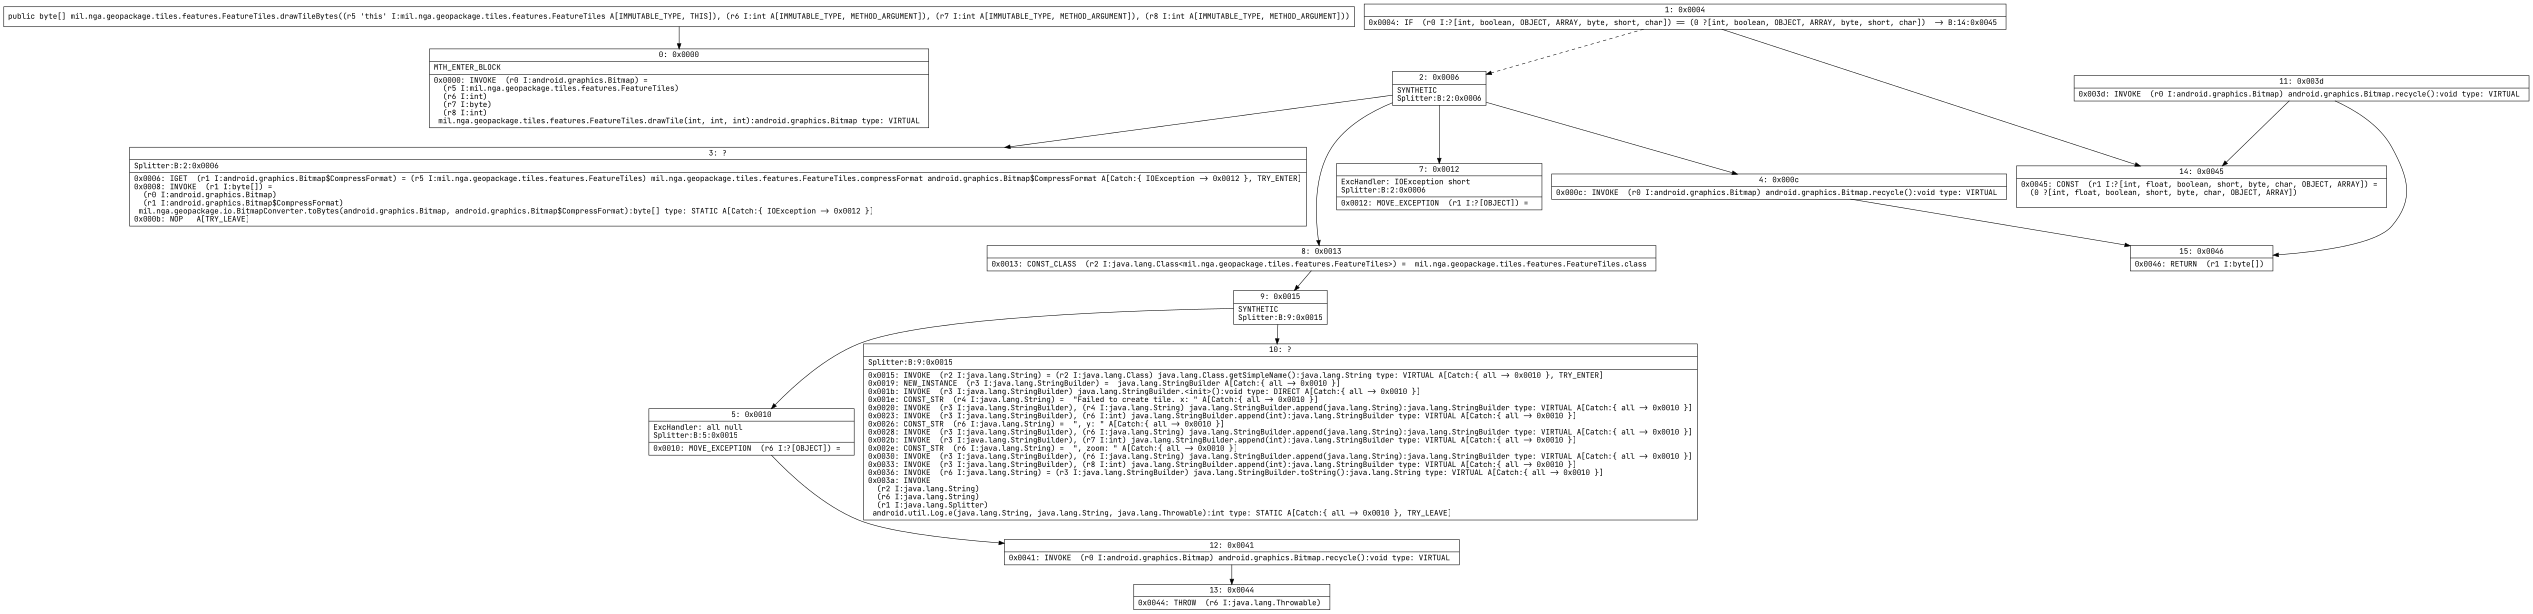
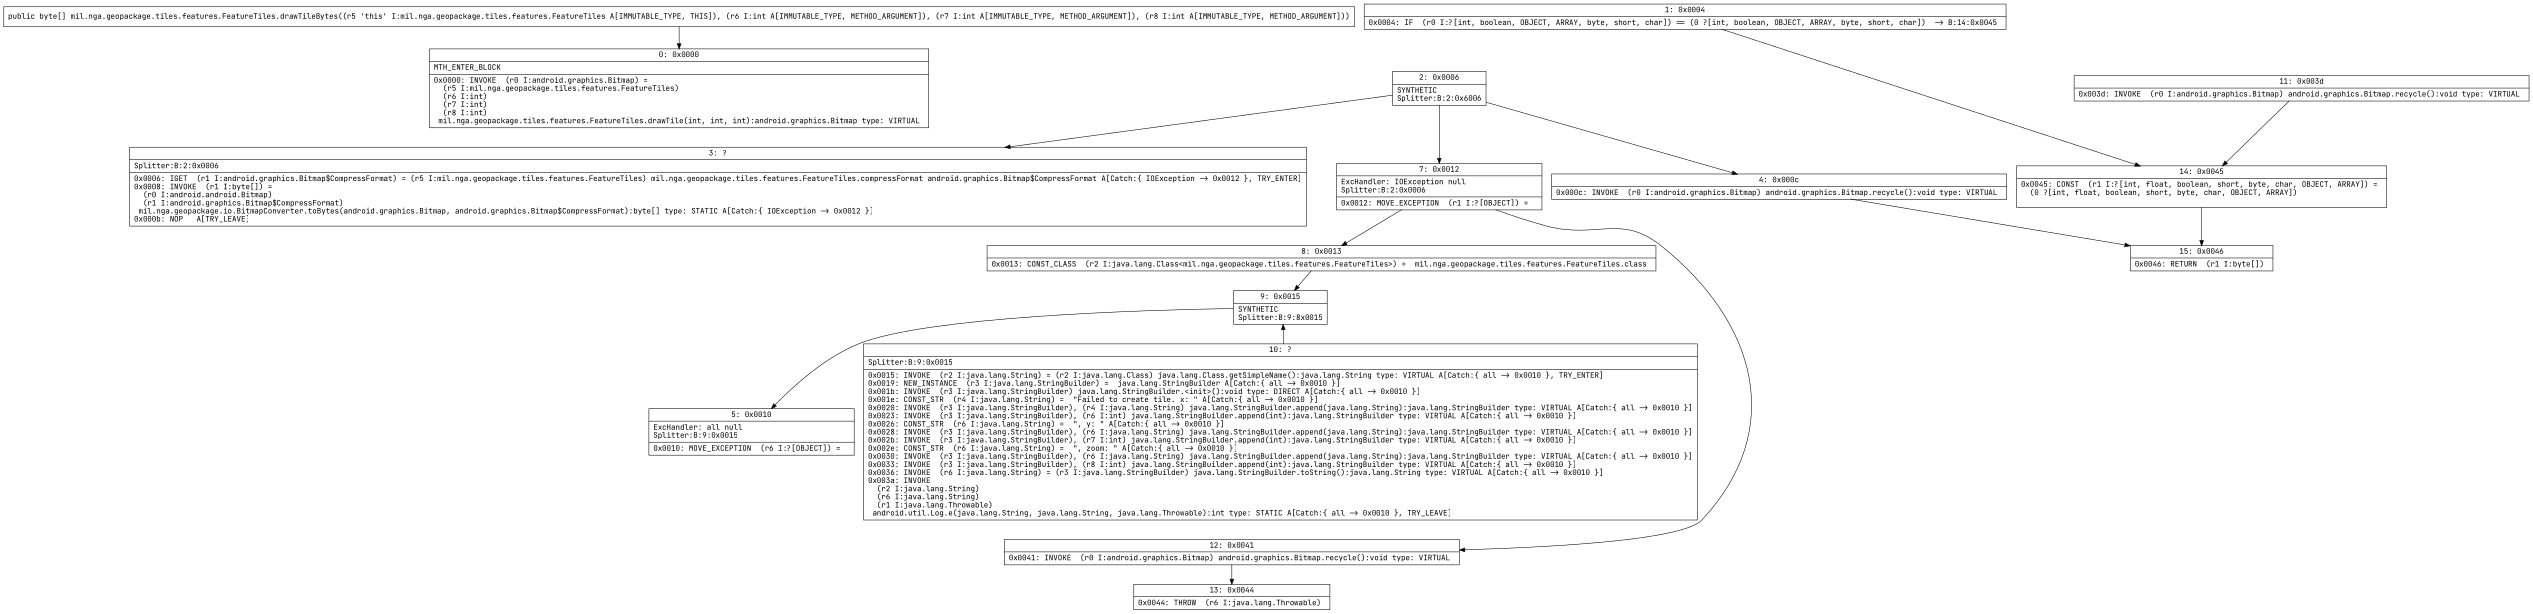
  digraph {
    fontname="JetBrains Mono"
    node [fontname="JetBrains Mono" shape=record]
    edge [fontname="JetBrains Mono"]
-   n1 [label="{0\:\ 0x0000|MTH_ENTER_BLOCK\l|0x0000: INVOKE  (r0 I:android.graphics.Bitmap) = \l  (r5 I:mil.nga.geopackage.tiles.features.FeatureTiles)\l  (r6 I:int)\l  (r7 I:byte)\l  (r8 I:int)\l mil.nga.geopackage.tiles.features.FeatureTiles.drawTile(int, int, int):android.graphics.Bitmap type: VIRTUAL \l}"]
+   n1 [label="{0\:\ 0x0000|MTH_ENTER_BLOCK\l|0x0000: INVOKE  (r0 I:android.graphics.Bitmap) = \l  (r5 I:mil.nga.geopackage.tiles.features.FeatureTiles)\l  (r6 I:int)\l  (r7 I:int)\l  (r8 I:int)\l mil.nga.geopackage.tiles.features.FeatureTiles.drawTile(int, int, int):android.graphics.Bitmap type: VIRTUAL \l}"]
    n2 [label="{1\:\ 0x0004|0x0004: IF  (r0 I:?[int, boolean, OBJECT, ARRAY, byte, short, char]) == (0 ?[int, boolean, OBJECT, ARRAY, byte, short, char])  \-\> B:14:0x0045 \l}"]
-   n3 [label="{2\:\ 0x0006|SYNTHETIC\lSplitter:B:2:0x0006\l}"]
+   n3 [label="{2\:\ 0x0006|SYNTHETIC\lSplitter:B:2:0x6006\l}"]
    n4 [label="{14\:\ 0x0045|0x0045: CONST  (r1 I:?[int, float, boolean, short, byte, char, OBJECT, ARRAY]) = \l  (0 ?[int, float, boolean, short, byte, char, OBJECT, ARRAY])\l \l}"]
-   n5 [label="{3\:\ ?|Splitter:B:2:0x0006\l|0x0006: IGET  (r1 I:android.graphics.Bitmap$CompressFormat) = (r5 I:mil.nga.geopackage.tiles.features.FeatureTiles) mil.nga.geopackage.tiles.features.FeatureTiles.compressFormat android.graphics.Bitmap$CompressFormat A[Catch:\{ IOException \-\> 0x0012 \}, TRY_ENTER]\l0x0008: INVOKE  (r1 I:byte[]) = \l  (r0 I:android.graphics.Bitmap)\l  (r1 I:android.graphics.Bitmap$CompressFormat)\l mil.nga.geopackage.io.BitmapConverter.toBytes(android.graphics.Bitmap, android.graphics.Bitmap$CompressFormat):byte[] type: STATIC A[Catch:\{ IOException \-\> 0x0012 \}]\l0x000b: NOP   A[TRY_LEAVE]\l}"]
-   n6 [label="{7\:\ 0x0012|ExcHandler: IOException short\lSplitter:B:2:0x0006\l|0x0012: MOVE_EXCEPTION  (r1 I:?[OBJECT]) =  \l}"]
+   n5 [label="{3\:\ ?|Splitter:B:2:0x0006\l|0x0006: IGET  (r1 I:android.graphics.Bitmap$CompressFormat) = (r5 I:mil.nga.geopackage.tiles.features.FeatureTiles) mil.nga.geopackage.tiles.features.FeatureTiles.compressFormat android.graphics.Bitmap$CompressFormat A[Catch:\{ IOException \-\> 0x0012 \}, TRY_ENTER]\l0x0008: INVOKE  (r1 I:byte[]) = \l  (r0 I:android.android.Bitmap)\l  (r1 I:android.graphics.Bitmap$CompressFormat)\l mil.nga.geopackage.io.BitmapConverter.toBytes(android.graphics.Bitmap, android.graphics.Bitmap$CompressFormat):byte[] type: STATIC A[Catch:\{ IOException \-\> 0x0012 \}]\l0x000b: NOP   A[TRY_LEAVE]\l}"]
+   n6 [label="{7\:\ 0x0012|ExcHandler: IOException null\lSplitter:B:2:0x0006\l|0x0012: MOVE_EXCEPTION  (r1 I:?[OBJECT]) =  \l}"]
    n7 [label="{4\:\ 0x000c|0x000c: INVOKE  (r0 I:android.graphics.Bitmap) android.graphics.Bitmap.recycle():void type: VIRTUAL \l}"]
    n8 [label="{15\:\ 0x0046|0x0046: RETURN  (r1 I:byte[]) \l}"]
    n9 [label="{8\:\ 0x0013|0x0013: CONST_CLASS  (r2 I:java.lang.Class\<mil.nga.geopackage.tiles.features.FeatureTiles\>) =  mil.nga.geopackage.tiles.features.FeatureTiles.class \l}"]
-   n10 [label="{5\:\ 0x0010|ExcHandler: all null\lSplitter:B:5:0x0015\l|0x0010: MOVE_EXCEPTION  (r6 I:?[OBJECT]) =  \l}"]
+   n10 [label="{5\:\ 0x0010|ExcHandler: all null\lSplitter:B:9:0x0015\l|0x0010: MOVE_EXCEPTION  (r6 I:?[OBJECT]) =  \l}"]
    n11 [label="{12\:\ 0x0041|0x0041: INVOKE  (r0 I:android.graphics.Bitmap) android.graphics.Bitmap.recycle():void type: VIRTUAL \l}"]
    n12 [label="{13\:\ 0x0044|0x0044: THROW  (r6 I:java.lang.Throwable) \l}"]
-   n13 [label="{9\:\ 0x0015|SYNTHETIC\lSplitter:B:9:0x0015\l}"]
-   n14 [label="{10\:\ ?|Splitter:B:9:0x0015\l|0x0015: INVOKE  (r2 I:java.lang.String) = (r2 I:java.lang.Class) java.lang.Class.getSimpleName():java.lang.String type: VIRTUAL A[Catch:\{ all \-\> 0x0010 \}, TRY_ENTER]\l0x0019: NEW_INSTANCE  (r3 I:java.lang.StringBuilder) =  java.lang.StringBuilder A[Catch:\{ all \-\> 0x0010 \}]\l0x001b: INVOKE  (r3 I:java.lang.StringBuilder) java.lang.StringBuilder.\<init\>():void type: DIRECT A[Catch:\{ all \-\> 0x0010 \}]\l0x001e: CONST_STR  (r4 I:java.lang.String) =  \"Failed to create tile. x: \" A[Catch:\{ all \-\> 0x0010 \}]\l0x0020: INVOKE  (r3 I:java.lang.StringBuilder), (r4 I:java.lang.String) java.lang.StringBuilder.append(java.lang.String):java.lang.StringBuilder type: VIRTUAL A[Catch:\{ all \-\> 0x0010 \}]\l0x0023: INVOKE  (r3 I:java.lang.StringBuilder), (r6 I:int) java.lang.StringBuilder.append(int):java.lang.StringBuilder type: VIRTUAL A[Catch:\{ all \-\> 0x0010 \}]\l0x0026: CONST_STR  (r6 I:java.lang.String) =  \", y: \" A[Catch:\{ all \-\> 0x0010 \}]\l0x0028: INVOKE  (r3 I:java.lang.StringBuilder), (r6 I:java.lang.String) java.lang.StringBuilder.append(java.lang.String):java.lang.StringBuilder type: VIRTUAL A[Catch:\{ all \-\> 0x0010 \}]\l0x002b: INVOKE  (r3 I:java.lang.StringBuilder), (r7 I:int) java.lang.StringBuilder.append(int):java.lang.StringBuilder type: VIRTUAL A[Catch:\{ all \-\> 0x0010 \}]\l0x002e: CONST_STR  (r6 I:java.lang.String) =  \", zoom: \" A[Catch:\{ all \-\> 0x0010 \}]\l0x0030: INVOKE  (r3 I:java.lang.StringBuilder), (r6 I:java.lang.String) java.lang.StringBuilder.append(java.lang.String):java.lang.StringBuilder type: VIRTUAL A[Catch:\{ all \-\> 0x0010 \}]\l0x0033: INVOKE  (r3 I:java.lang.StringBuilder), (r8 I:int) java.lang.StringBuilder.append(int):java.lang.StringBuilder type: VIRTUAL A[Catch:\{ all \-\> 0x0010 \}]\l0x0036: INVOKE  (r6 I:java.lang.String) = (r3 I:java.lang.StringBuilder) java.lang.StringBuilder.toString():java.lang.String type: VIRTUAL A[Catch:\{ all \-\> 0x0010 \}]\l0x003a: INVOKE  \l  (r2 I:java.lang.String)\l  (r6 I:java.lang.String)\l  (r1 I:java.lang.Splitter)\l android.util.Log.e(java.lang.String, java.lang.String, java.lang.Throwable):int type: STATIC A[Catch:\{ all \-\> 0x0010 \}, TRY_LEAVE]\l}"]
+   n13 [label="{9\:\ 0x0015|SYNTHETIC\lSplitter:B:9:8x0015\l}"]
+   n14 [label="{10\:\ ?|Splitter:B:9:0x0015\l|0x0015: INVOKE  (r2 I:java.lang.String) = (r2 I:java.lang.Class) java.lang.Class.getSimpleName():java.lang.String type: VIRTUAL A[Catch:\{ all \-\> 0x0010 \}, TRY_ENTER]\l0x0019: NEW_INSTANCE  (r3 I:java.lang.StringBuilder) =  java.lang.StringBuilder A[Catch:\{ all \-\> 0x0010 \}]\l0x001b: INVOKE  (r3 I:java.lang.StringBuilder) java.lang.StringBuilder.\<init\>():void type: DIRECT A[Catch:\{ all \-\> 0x0010 \}]\l0x001e: CONST_STR  (r4 I:java.lang.String) =  \"Failed to create tile. x: \" A[Catch:\{ all \-\> 0x0010 \}]\l0x0020: INVOKE  (r3 I:java.lang.StringBuilder), (r4 I:java.lang.String) java.lang.StringBuilder.append(java.lang.String):java.lang.StringBuilder type: VIRTUAL A[Catch:\{ all \-\> 0x0010 \}]\l0x0023: INVOKE  (r3 I:java.lang.StringBuilder), (r6 I:int) java.lang.StringBuilder.append(int):java.lang.StringBuilder type: VIRTUAL A[Catch:\{ all \-\> 0x0010 \}]\l0x0026: CONST_STR  (r6 I:java.lang.String) =  \", y: \" A[Catch:\{ all \-\> 0x0010 \}]\l0x0028: INVOKE  (r3 I:java.lang.StringBuilder), (r6 I:java.lang.String) java.lang.StringBuilder.append(java.lang.String):java.lang.StringBuilder type: VIRTUAL A[Catch:\{ all \-\> 0x0010 \}]\l0x002b: INVOKE  (r3 I:java.lang.StringBuilder), (r7 I:int) java.lang.StringBuilder.append(int):java.lang.StringBuilder type: VIRTUAL A[Catch:\{ all \-\> 0x0010 \}]\l0x002e: CONST_STR  (r6 I:java.lang.String) =  \", zoom: \" A[Catch:\{ all \-\> 0x0010 \}]\l0x0030: INVOKE  (r3 I:java.lang.StringBuilder), (r6 I:java.lang.String) java.lang.StringBuilder.append(java.lang.String):java.lang.StringBuilder type: VIRTUAL A[Catch:\{ all \-\> 0x0010 \}]\l0x0033: INVOKE  (r3 I:java.lang.StringBuilder), (r8 I:int) java.lang.StringBuilder.append(int):java.lang.StringBuilder type: VIRTUAL A[Catch:\{ all \-\> 0x0010 \}]\l0x0036: INVOKE  (r6 I:java.lang.String) = (r3 I:java.lang.StringBuilder) java.lang.StringBuilder.toString():java.lang.String type: VIRTUAL A[Catch:\{ all \-\> 0x0010 \}]\l0x003a: INVOKE  \l  (r2 I:java.lang.String)\l  (r6 I:java.lang.String)\l  (r1 I:java.lang.Throwable)\l android.util.Log.e(java.lang.String, java.lang.String, java.lang.Throwable):int type: STATIC A[Catch:\{ all \-\> 0x0010 \}, TRY_LEAVE]\l}"]
    n15 [label="{11\:\ 0x003d|0x003d: INVOKE  (r0 I:android.graphics.Bitmap) android.graphics.Bitmap.recycle():void type: VIRTUAL \l}"]
    n16 [label="{public byte[] mil.nga.geopackage.tiles.features.FeatureTiles.drawTileBytes((r5 'this' I:mil.nga.geopackage.tiles.features.FeatureTiles A[IMMUTABLE_TYPE, THIS]), (r6 I:int A[IMMUTABLE_TYPE, METHOD_ARGUMENT]), (r7 I:int A[IMMUTABLE_TYPE, METHOD_ARGUMENT]), (r8 I:int A[IMMUTABLE_TYPE, METHOD_ARGUMENT])) }"]
-   n2 -> n3 [style=dashed]
    n2 -> n4
    n3 -> n5
    n3 -> n6
    n3 -> n7
-   n15 -> n8
-   n3 -> n9
+   n4 -> n8
+   n6 -> n9
    n7 -> n8
    n9 -> n13
-   n10 -> n11
+   n6 -> n11
    n11 -> n12
    n13 -> n10
-   n13 -> n14
+   n14 -> n13
    n15 -> n4
    n16 -> n1
  }
